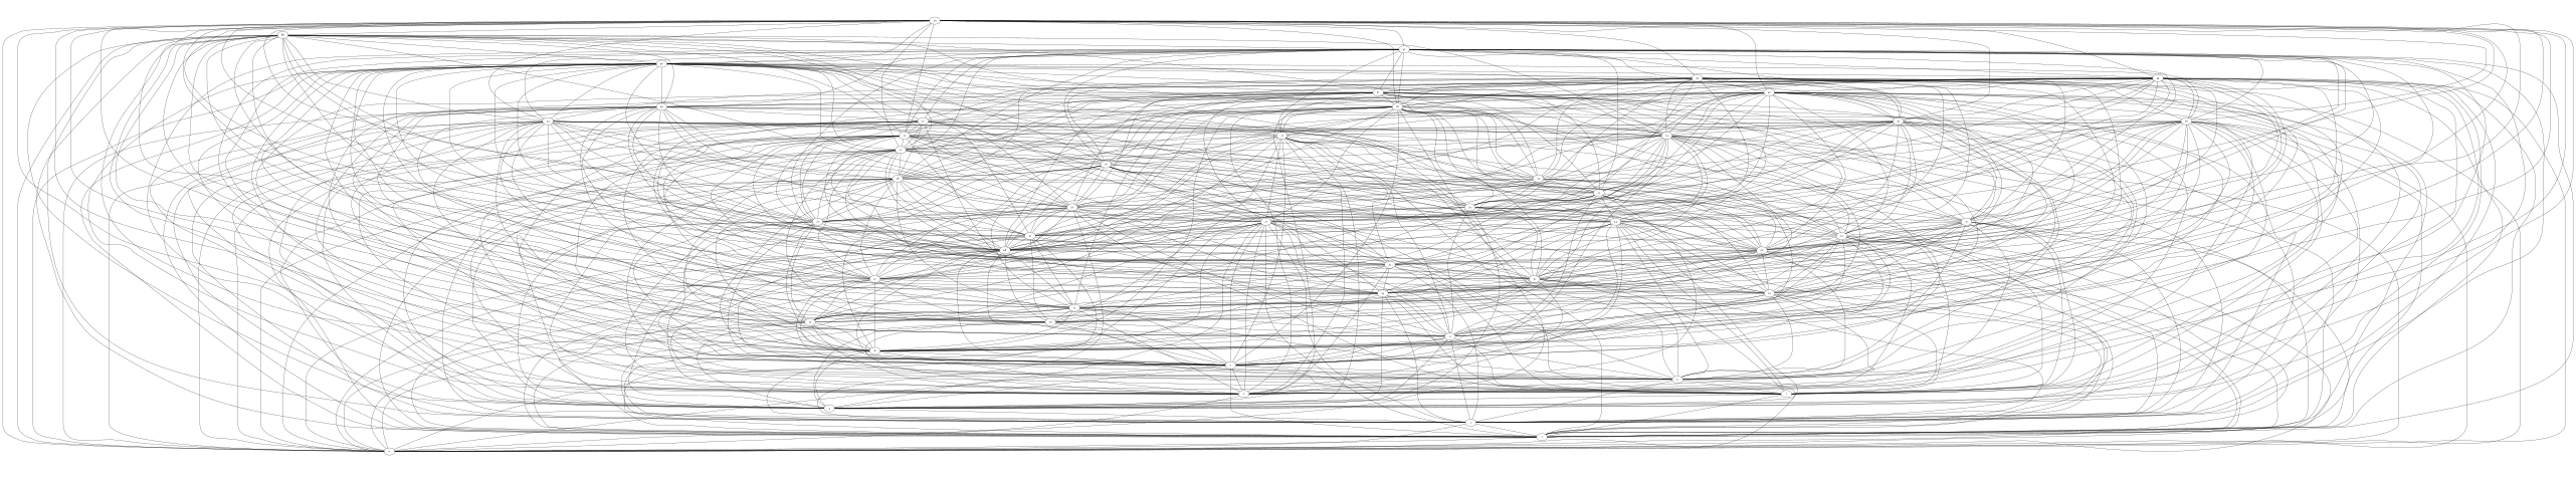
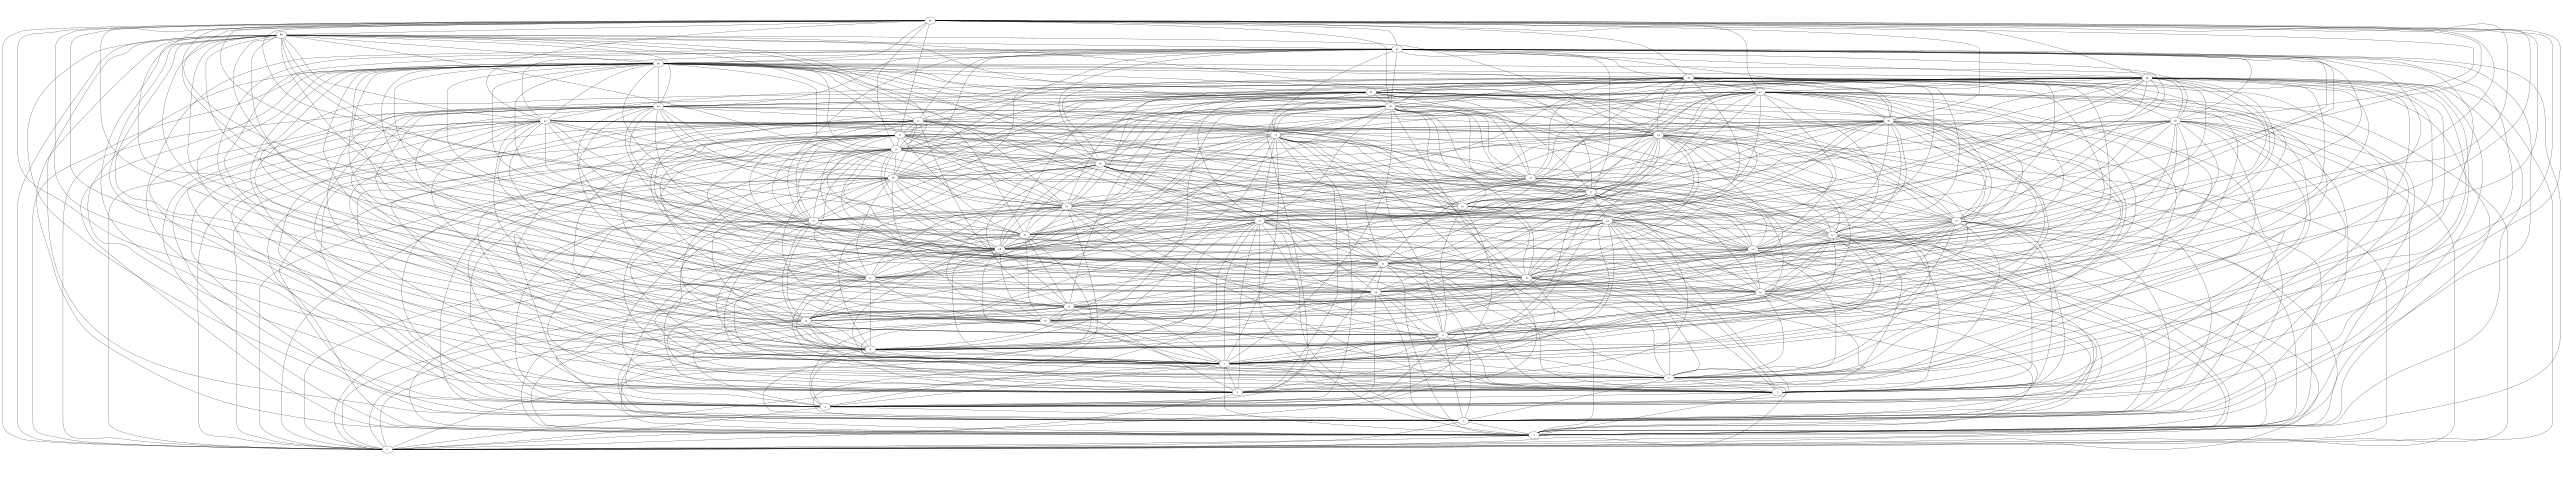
  graph {
    fontname="Playfair Display"
    node [fontname="Playfair Display"]
    edge [fontname="Playfair Display"]
    1
    0
    2
    3
    4
    5
    6
    7
    8
    9
    10
    11
    12
    n14 [label=63]
    14
    15
    16
    17
    n19 [label=68]
    19
    20
    21
    22
    23
    24
    25
    26
    27
    28
    29
    30
    31
    32
    33
    34
    35
    36
    37
    38
    39
    40
    n42 [label=81]
    42
    43
    44
    45
    46
    47
    n49 [label=88]
    49
    1 -- 0
    2 -- 0
    3 -- 1
    3 -- 0
+   4 -- 0
    4 -- 3
    5 -- 1
    5 -- 4
    6 -- 0
    6 -- 2
    6 -- 3
    6 -- 5
    7 -- 1
    7 -- 0
    7 -- 2
    7 -- 4
    7 -- 5
    7 -- 6
    8 -- 1
    8 -- 2
    8 -- 4
    8 -- 7
    9 -- 3
    9 -- 4
    9 -- 5
    9 -- 7
    9 -- 8
    10 -- 2
    10 -- 3
    10 -- 4
    10 -- 5
    10 -- 7
    10 -- 9
    11 -- 1
    11 -- 0
    11 -- 2
    11 -- 4
    11 -- 7
    11 -- 8
    12 -- 0
    12 -- 2
    12 -- 3
    12 -- 6
    12 -- 7
    12 -- 8
    12 -- 9
    12 -- 10
    12 -- 11
    n14 -- 2
    n14 -- 3
-   n14 -- 5
+   n14 -- 4
    n14 -- 6
    n14 -- 7
    n14 -- 9
    n14 -- 12
    14 -- 3
    14 -- 4
    14 -- 5
    14 -- 8
    14 -- 9
    14 -- 11
    14 -- 12
    15 -- 0
    15 -- 6
    15 -- 7
    15 -- 8
    15 -- 9
    15 -- 11
    15 -- 12
    15 -- 14
    16 -- 1
    16 -- 2
    16 -- 5
    16 -- 6
    16 -- 8
    16 -- 10
    16 -- 11
    16 -- n14
    16 -- 14
-   28 -- 1
+   17 -- 1
    17 -- 2
    17 -- 3
    17 -- 5
    17 -- 8
    17 -- 10
    17 -- 14
    17 -- 15
    17 -- 16
    n19 -- 1
    n19 -- 0
    n19 -- 2
    n19 -- 5
    n19 -- 6
    n19 -- 7
    n19 -- 10
    n19 -- 11
    n19 -- 12
    n19 -- n14
    n19 -- 15
    n19 -- 16
    19 -- 1
    19 -- 2
    19 -- 3
    19 -- 4
    19 -- 9
    19 -- 10
    19 -- 12
    19 -- n19
    20 -- 1
    20 -- 0
    20 -- 6
-   20 -- 9
    20 -- 11
    20 -- n14
    20 -- 14
    20 -- 16
    20 -- 17
    21 -- 1
    21 -- 0
    21 -- 2
    21 -- 3
    21 -- 4
    21 -- 6
    21 -- 7
    21 -- 8
    21 -- 9
    21 -- 11
    21 -- 14
    21 -- 15
    21 -- 16
    21 -- 17
-   21 -- n19
    21 -- 19
    22 -- 1
    22 -- 0
    22 -- 2
    22 -- 3
    22 -- 5
    22 -- 7
    22 -- 8
    22 -- 9
    22 -- 10
    22 -- n14
    22 -- n19
    22 -- 20
    23 -- 2
    23 -- 4
    23 -- 5
    23 -- 6
    23 -- 7
    23 -- 8
    23 -- 11
    23 -- 16
-   23 -- n19
    24 -- 1
    24 -- 2
    24 -- 4
    24 -- 5
    24 -- 6
    24 -- 7
    24 -- 11
    24 -- n14
    24 -- 14
    24 -- 16
    24 -- n19
    24 -- 19
    24 -- 20
    24 -- 22
    25 -- 1
    25 -- 0
    25 -- 2
    25 -- 3
    25 -- 5
    25 -- 7
-   36 -- 8
+   25 -- 8
    25 -- 10
    25 -- 12
    25 -- n14
    25 -- 14
    25 -- 16
    25 -- 19
    25 -- 20
    26 -- 1
    26 -- 0
    26 -- 3
    26 -- 5
    26 -- 6
    26 -- 7
-   26 -- 9
+   26 -- 10
    26 -- 14
    26 -- 15
    26 -- n19
    26 -- 19
    26 -- 23
    26 -- 24
    27 -- 1
    27 -- 2
    27 -- 3
    27 -- 7
    27 -- 12
    27 -- n14
    27 -- 15
    27 -- 17
    27 -- n19
    27 -- 20
    27 -- 24
    27 -- 26
    28 -- 0
    28 -- 2
    28 -- 3
    28 -- 4
    28 -- 5
    28 -- 7
    28 -- 8
    28 -- 12
    28 -- 15
    28 -- n19
    28 -- 19
    28 -- 21
    28 -- 23
    28 -- 25
    28 -- 27
    29 -- 1
    29 -- 4
    29 -- 9
    29 -- 11
    29 -- 16
-   29 -- n19
    29 -- 19
    29 -- 20
    29 -- 22
    29 -- 23
-   29 -- 24
    29 -- 25
    30 -- 5
    30 -- 8
    30 -- 12
    30 -- n14
    30 -- 14
    30 -- 15
    30 -- 17
    30 -- n19
    30 -- 19
    30 -- 20
    30 -- 21
    30 -- 22
    30 -- 26
    30 -- 28
    30 -- 29
    31 -- 0
    31 -- 2
    31 -- 3
    31 -- 4
    31 -- 6
    31 -- 8
    31 -- 10
    31 -- n14
    31 -- 15
    31 -- 16
    31 -- 17
    31 -- n19
    31 -- 20
    31 -- 23
    31 -- 24
    31 -- 26
    31 -- 28
    31 -- 29
    31 -- 30
    32 -- 5
    32 -- 7
    32 -- 8
    32 -- n19
    32 -- 20
    32 -- 21
    32 -- 23
    32 -- 26
    32 -- 27
-   32 -- 29
+   32 -- 17
    33 -- 1
    33 -- 2
    33 -- 4
    33 -- 6
    33 -- 7
    33 -- 9
    33 -- 10
    33 -- 11
    33 -- 15
    33 -- 16
    33 -- 17
    33 -- n19
    33 -- 20
    33 -- 21
    33 -- 25
    33 -- 30
    33 -- 31
    34 -- 1
    34 -- 0
    34 -- 3
    34 -- 5
    34 -- 6
    34 -- 7
    34 -- 8
    34 -- 9
    34 -- 10
    34 -- 12
    34 -- 14
    34 -- 16
    34 -- n19
    34 -- 19
    34 -- 22
    34 -- 24
    34 -- 25
    34 -- 27
    34 -- 28
    34 -- 29
    34 -- 30
    34 -- 31
    35 -- 0
    35 -- 4
    35 -- 6
    35 -- 7
    35 -- 8
    35 -- 10
    35 -- n14
    35 -- 14
    35 -- 15
    35 -- 17
    35 -- n19
    35 -- 19
    35 -- 21
    35 -- 22
    35 -- 23
    35 -- 24
    35 -- 26
    35 -- 27
-   35 -- 29
    35 -- 30
    35 -- 31
    35 -- 32
    36 -- 1
    36 -- 0
    36 -- 3
    36 -- 4
    36 -- 5
    36 -- 6
    36 -- 10
    36 -- n14
    36 -- 15
    36 -- 16
    36 -- 17
-   36 -- 20
    36 -- 21
    36 -- 22
    36 -- 25
    36 -- 26
-   36 -- 29
    36 -- 32
    36 -- 33
    36 -- 35
    37 -- 1
    37 -- 0
    37 -- 4
    37 -- 5
    37 -- 8
    37 -- 9
    37 -- 14
    37 -- 15
    37 -- 17
    37 -- n19
    37 -- 19
    37 -- 20
    37 -- 23
    37 -- 26
    37 -- 27
    37 -- 28
    37 -- 31
    37 -- 34
    37 -- 35
    38 -- 0
-   38 -- 2
    38 -- 3
    38 -- 4
    38 -- 7
    38 -- 8
    38 -- n14
    38 -- 15
    38 -- 16
    38 -- n19
    38 -- 20
    38 -- 21
    38 -- 22
    38 -- 23
    38 -- 26
    38 -- 27
    38 -- 29
    38 -- 30
    38 -- 32
    38 -- 33
    38 -- 34
    38 -- 37
    39 -- 3
    39 -- 6
    39 -- 7
    39 -- 8
    39 -- 9
    39 -- 12
    39 -- 14
    39 -- 16
    39 -- 17
    39 -- n19
    39 -- 19
    39 -- 21
    39 -- 22
    39 -- 23
    39 -- 25
    39 -- 26
    39 -- 27
    39 -- 28
    39 -- 34
    39 -- 35
    40 -- 0
    40 -- 2
    40 -- 4
    40 -- 7
    40 -- 9
    40 -- 10
    40 -- 11
    40 -- 12
    40 -- 14
    40 -- 16
    40 -- 17
    40 -- 19
    40 -- 20
    40 -- 26
    40 -- 28
    40 -- 32
-   40 -- 36
+   40 -- 25
    40 -- 37
    40 -- 39
    n42 -- 2
    n42 -- 6
    n42 -- 7
    n42 -- 8
    n42 -- 9
    n42 -- 12
    n42 -- 15
    n42 -- 16
    n42 -- n19
    n42 -- 20
    n42 -- 21
    n42 -- 25
    n42 -- 26
    n42 -- 27
    n42 -- 28
    n42 -- 31
    n42 -- 32
    n42 -- 33
    n42 -- 34
    n42 -- 38
    n42 -- 40
    42 -- 1
    42 -- 0
-   42 -- 2
    42 -- 4
    42 -- 5
    42 -- 7
    42 -- 8
    42 -- 10
    42 -- 12
    42 -- 14
    42 -- 15
    42 -- 16
    42 -- 17
    42 -- 21
    42 -- 22
    42 -- 23
    42 -- 25
    42 -- 26
    42 -- 27
    42 -- 28
    42 -- 29
    42 -- 31
    42 -- 32
    42 -- 34
    42 -- 37
-   42 -- 38
    42 -- 39
    42 -- 40
    43 -- 1
    43 -- 0
    43 -- 2
    43 -- 3
    43 -- 4
    43 -- 8
    43 -- 9
    43 -- 11
    43 -- 12
    43 -- 15
    43 -- n19
    43 -- 19
    43 -- 20
-   43 -- 21
    43 -- 25
    43 -- 26
    43 -- 28
    43 -- 29
    43 -- 30
    43 -- 32
    43 -- 33
    43 -- 34
    44 -- 1
    44 -- 0
    44 -- 2
    44 -- 3
    44 -- 4
    44 -- 5
+   44 -- 6
+   44 -- 7
    44 -- 9
    44 -- n14
    44 -- 14
    44 -- 16
    44 -- 17
    44 -- n19
    44 -- 19
    44 -- 20
    44 -- 21
    44 -- 24
    44 -- 25
    44 -- 28
    44 -- 30
    44 -- 31
    44 -- 32
    44 -- 33
    44 -- 34
    44 -- 35
    44 -- 36
    44 -- 37
    44 -- 38
    44 -- 39
    44 -- 40
    44 -- n42
    44 -- 42
    45 -- 1
-   45 -- 2
+   45 -- 7
    45 -- 4
    45 -- 6
    45 -- 9
    45 -- n14
    45 -- 14
    45 -- n19
    45 -- 19
    45 -- 20
    45 -- 22
    45 -- 23
    45 -- 24
    45 -- 25
    45 -- 26
    45 -- 29
    45 -- 30
    45 -- 32
    45 -- 33
    45 -- 34
    45 -- 36
    45 -- 38
    45 -- 39
    45 -- n42
    45 -- 42
    45 -- 43
    46 -- 1
    46 -- 0
    46 -- 2
    46 -- 7
    46 -- 8
    46 -- 10
    46 -- 12
    46 -- n14
    46 -- 14
    46 -- 15
    46 -- 16
    46 -- 17
    46 -- n19
    46 -- 19
    46 -- 21
    46 -- 22
    46 -- 23
    46 -- 24
    46 -- 26
    46 -- 29
    46 -- 31
    46 -- 32
    46 -- 33
    46 -- 34
    46 -- 36
    46 -- 37
    46 -- 39
    46 -- 40
    46 -- n42
    46 -- 43
    46 -- 44
    46 -- 45
    47 -- 1
    47 -- 2
    47 -- 3
    47 -- 5
    47 -- 6
    47 -- 8
    47 -- 11
    47 -- n14
    47 -- 20
    47 -- 22
    47 -- 23
    47 -- 24
    47 -- 25
    47 -- 27
    47 -- 28
    47 -- 30
    47 -- 31
    47 -- 33
-   47 -- 35
    47 -- 36
    47 -- 37
    47 -- 38
    47 -- 39
    47 -- 40
-   47 -- n42
    47 -- 43
    47 -- 44
    47 -- 45
    47 -- 46
    n49 -- 1
    n49 -- 0
    n49 -- 3
    n49 -- 4
    n49 -- 6
    n49 -- 7
    n49 -- 10
    n49 -- 11
    n49 -- 12
    n49 -- 14
    n49 -- 15
    n49 -- 16
    n49 -- 17
    n49 -- n19
    n49 -- 23
-   n49 -- 24
    n49 -- 26
    n49 -- 27
    n49 -- 30
    n49 -- 31
    n49 -- 34
    n49 -- 35
    n49 -- 38
    n49 -- 40
    n49 -- 43
    n49 -- 46
    n49 -- 47
    49 -- 0
    49 -- 5
    49 -- 6
    49 -- 7
    49 -- 8
    49 -- 9
    49 -- 10
    49 -- 11
    49 -- n14
    49 -- 15
    49 -- 17
    49 -- n19
    49 -- 19
    49 -- 20
    49 -- 21
    49 -- 23
    49 -- 24
    49 -- 31
    49 -- 35
    49 -- 36
    49 -- 38
    49 -- 39
    49 -- 42
    49 -- 43
    49 -- 44
    49 -- 45
    49 -- 46
    49 -- 47
    49 -- n49
  }
